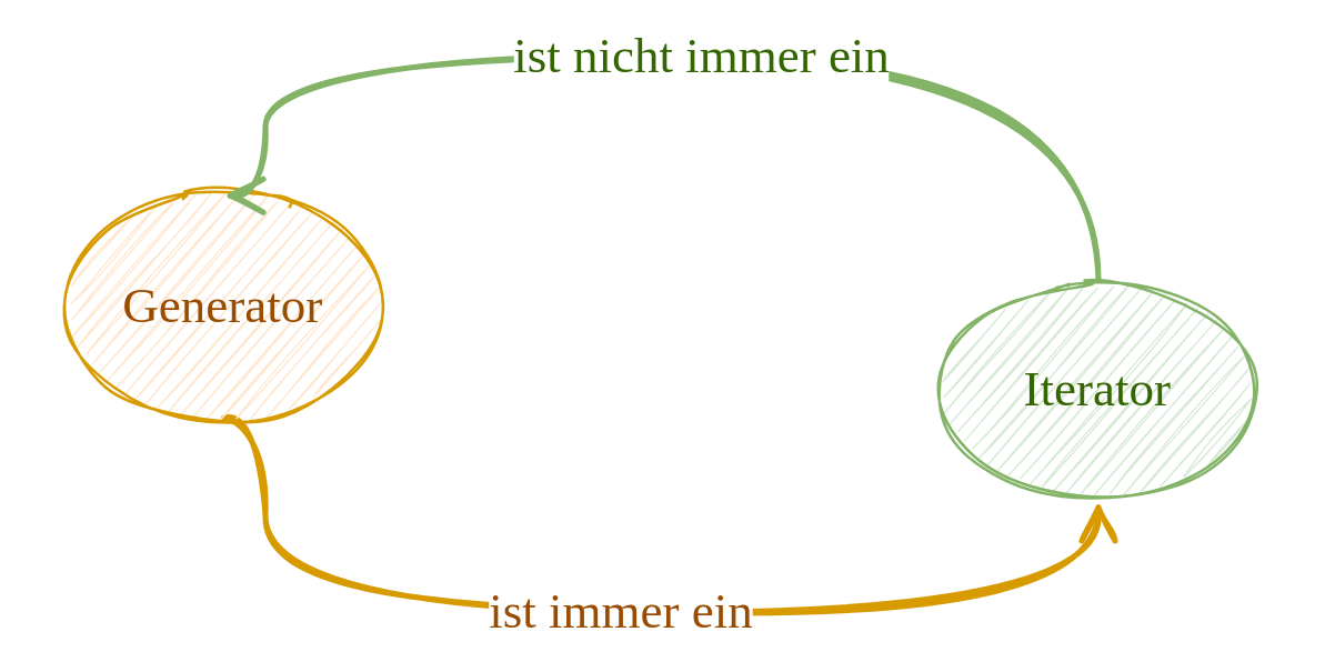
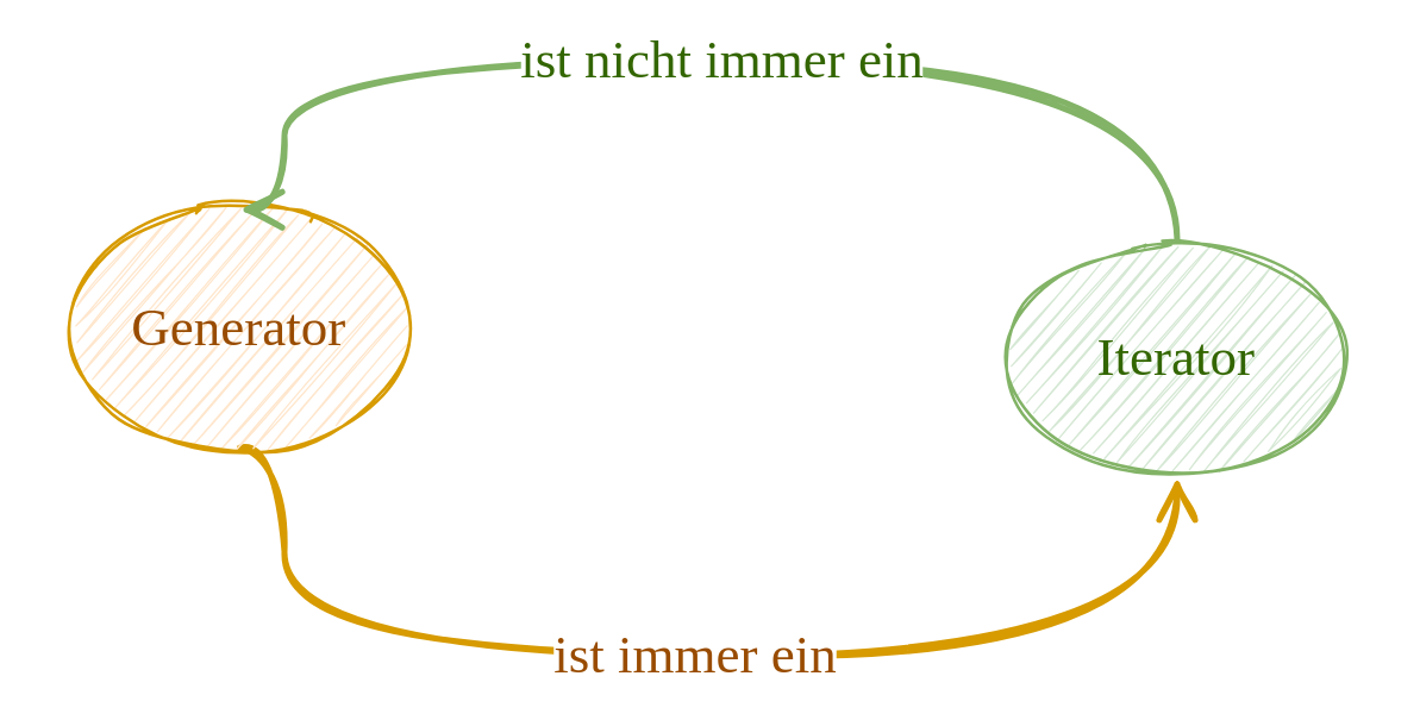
  <mxCell id="0" />
  <mxCell id="1" parent="0" />
  <mxCell id="2" value="&lt;font&gt;ist immer ein&lt;/font&gt;" style="edgeStyle=orthogonalEdgeStyle;orthogonalLoop=1;jettySize=auto;html=1;exitX=0.5;exitY=1;exitDx=0;exitDy=0;entryX=0.5;entryY=1;entryDx=0;entryDy=0;fontFamily=Comic Sans MS;fontSize=18;fontColor=#994C00;curved=1;strokeWidth=2;sketch=1;strokeColor=#d79b00;endSize=10;startSize=10;endArrow=open;endFill=0;fillColor=#ffe6cc;" edge="1" parent="1" source="3" target="5"><mxGeometry relative="1" as="geometry"><Array as="points"><mxPoint x="95" y="220" /><mxPoint x="395" y="220" /></Array></mxGeometry></mxCell>
  <mxCell id="3" value="Generator" style="ellipse;whiteSpace=wrap;html=1;fillColor=#ffe6cc;strokeColor=#d79b00;sketch=1;fontSize=18;fontFamily=Comic Sans MS;fontColor=#994C00;" vertex="1" parent="1"><mxGeometry x="20" y="70" width="120" height="80" as="geometry" /></mxCell>
  <mxCell id="4" value="ist nicht immer ein" style="edgeStyle=orthogonalEdgeStyle;curved=1;sketch=1;orthogonalLoop=1;jettySize=auto;html=1;exitX=0.5;exitY=0;exitDx=0;exitDy=0;entryX=0.5;entryY=0;entryDx=0;entryDy=0;fontFamily=Comic Sans MS;fontSize=18;fontColor=#336600;endArrow=open;endFill=0;startSize=10;endSize=10;strokeColor=#82b366;strokeWidth=2;fillColor=#d5e8d4;" edge="1" parent="1" source="5" target="3"><mxGeometry relative="1" as="geometry"><Array as="points"><mxPoint x="395" y="20" /><mxPoint x="95" y="20" /></Array></mxGeometry></mxCell>
- <mxCell id="5" value="Iterator" style="ellipse;whiteSpace=wrap;html=1;fillColor=#d5e8d4;strokeColor=#82b366;sketch=1;fontSize=18;fontFamily=Comic Sans MS;fontColor=#336600;" vertex="1" parent="1"><mxGeometry x="335" y="100" width="120" height="80" as="geometry" /></mxCell>
+ <mxCell id="5" value="Iterator" style="ellipse;whiteSpace=wrap;html=1;fillColor=#d5e8d4;strokeColor=#82b366;sketch=1;fontSize=18;fontFamily=Comic Sans MS;fontColor=#336600;" vertex="1" parent="1"><mxGeometry x="335" y="80" width="120" height="80" as="geometry" /></mxCell>
